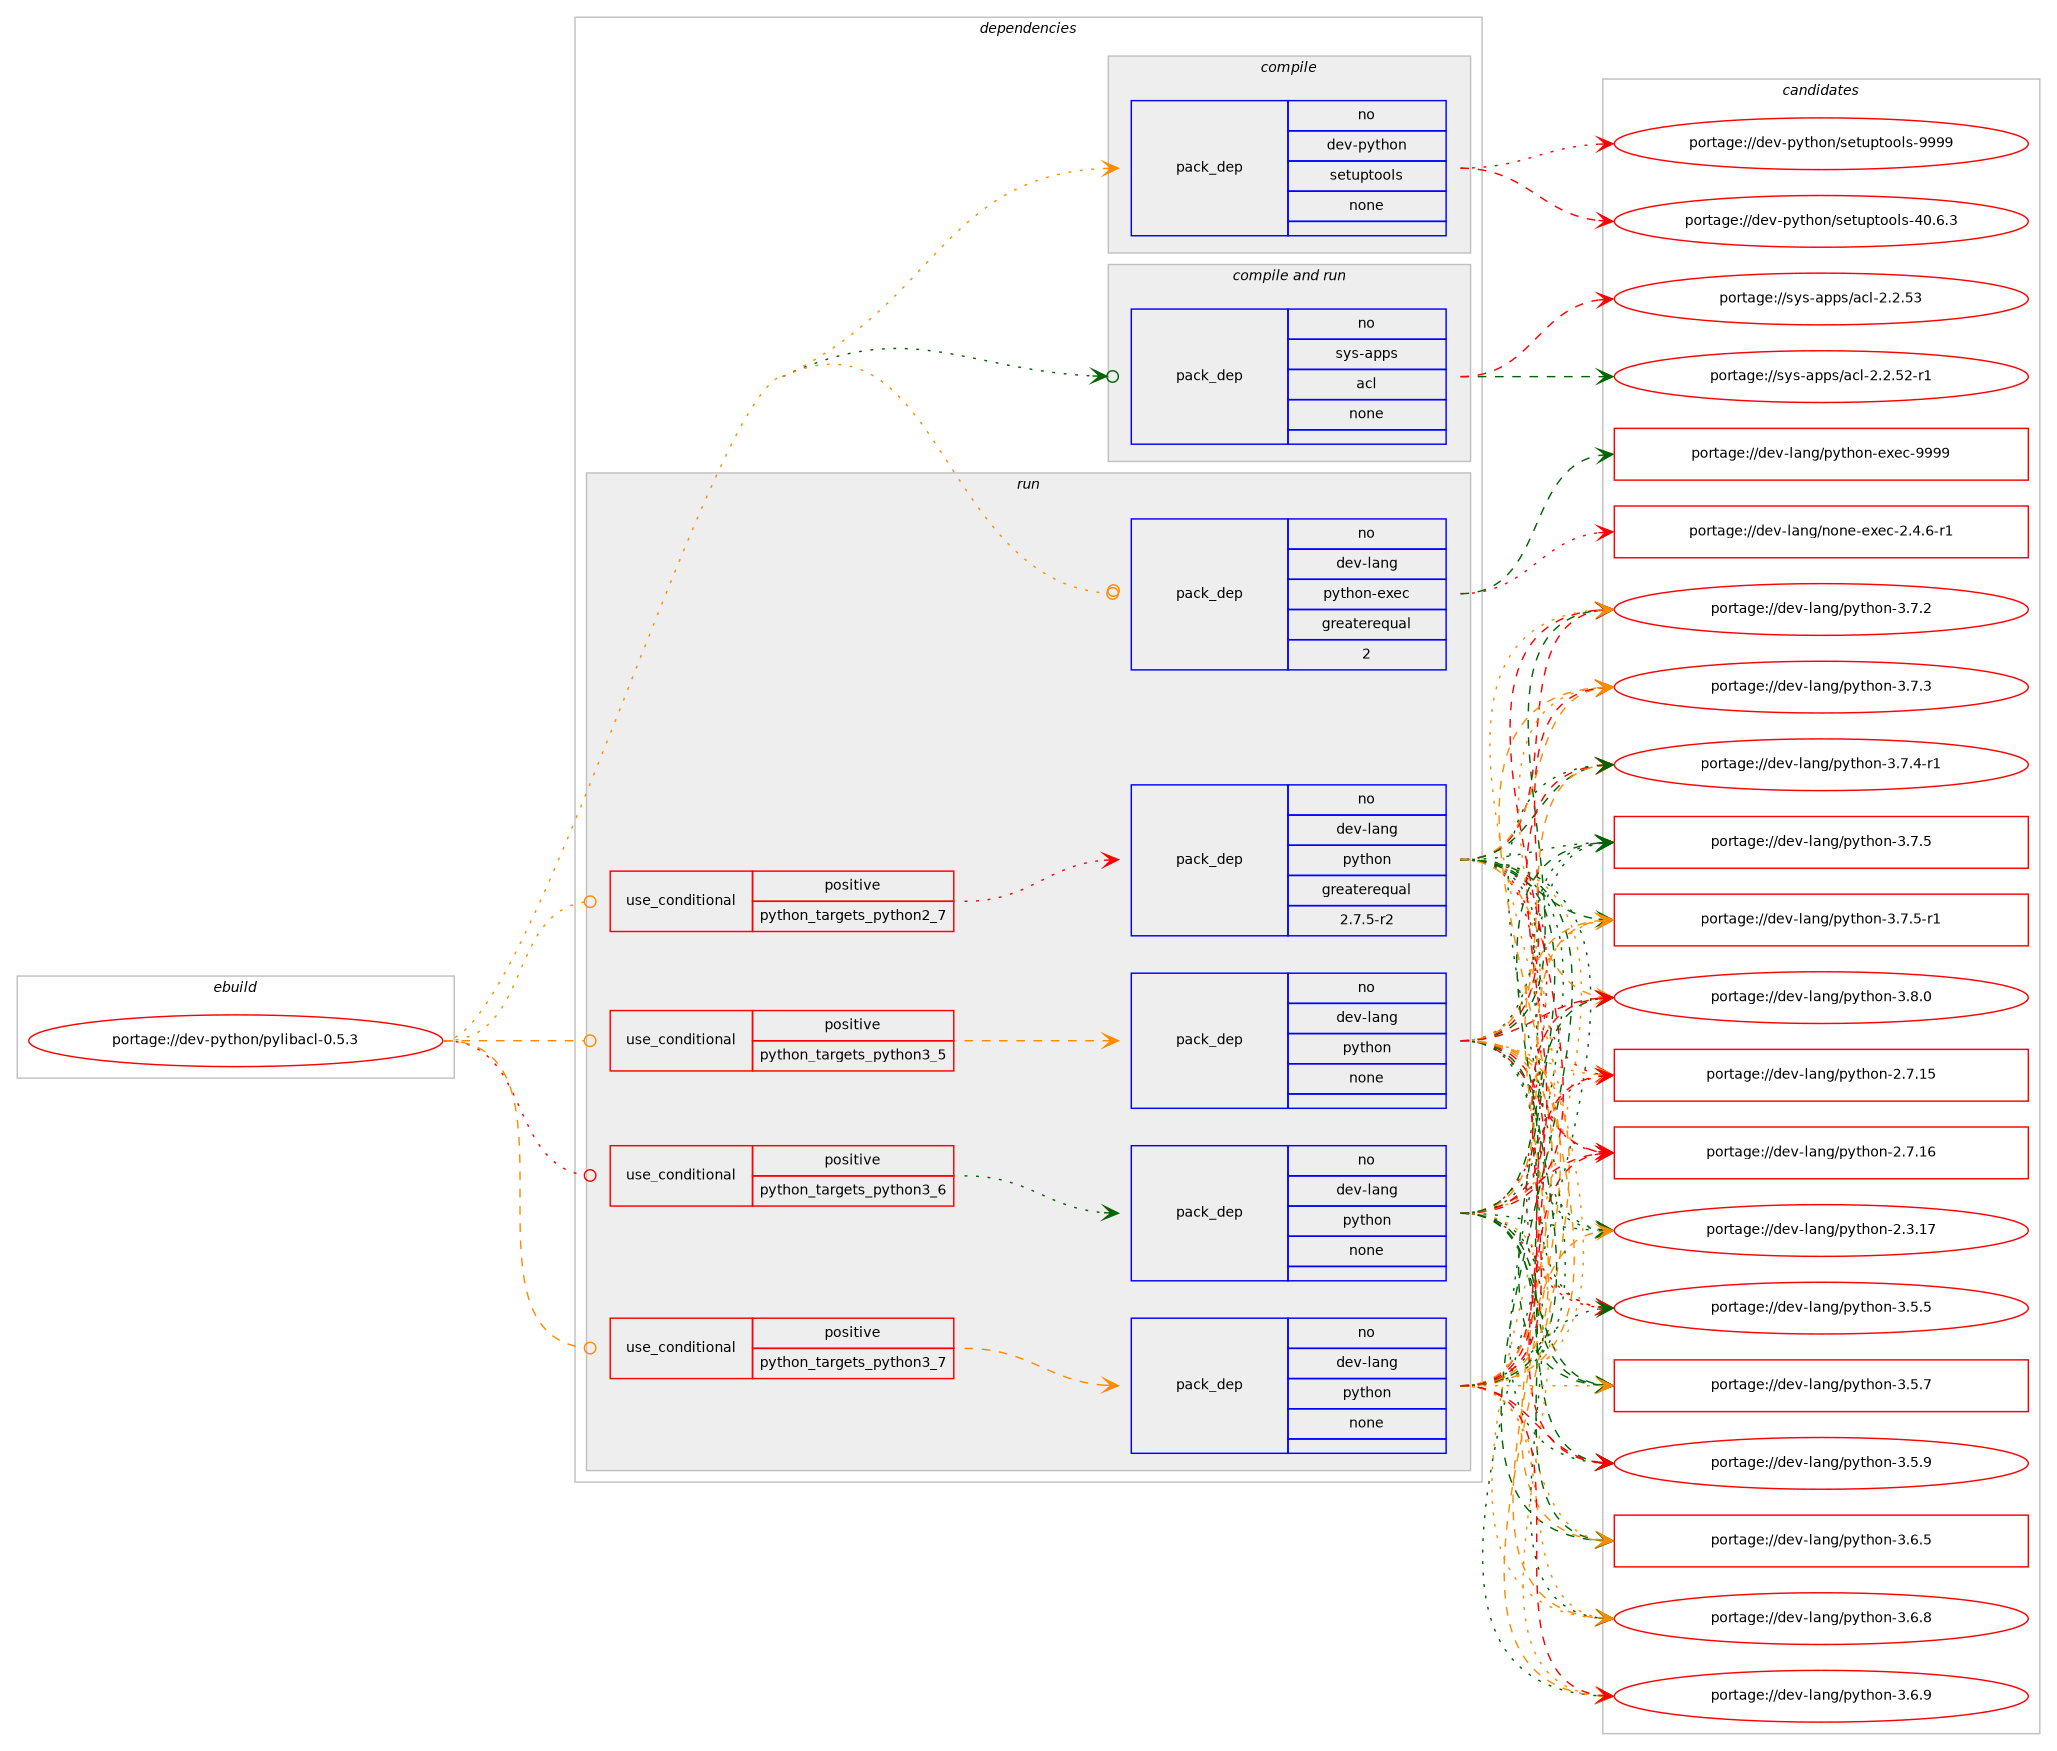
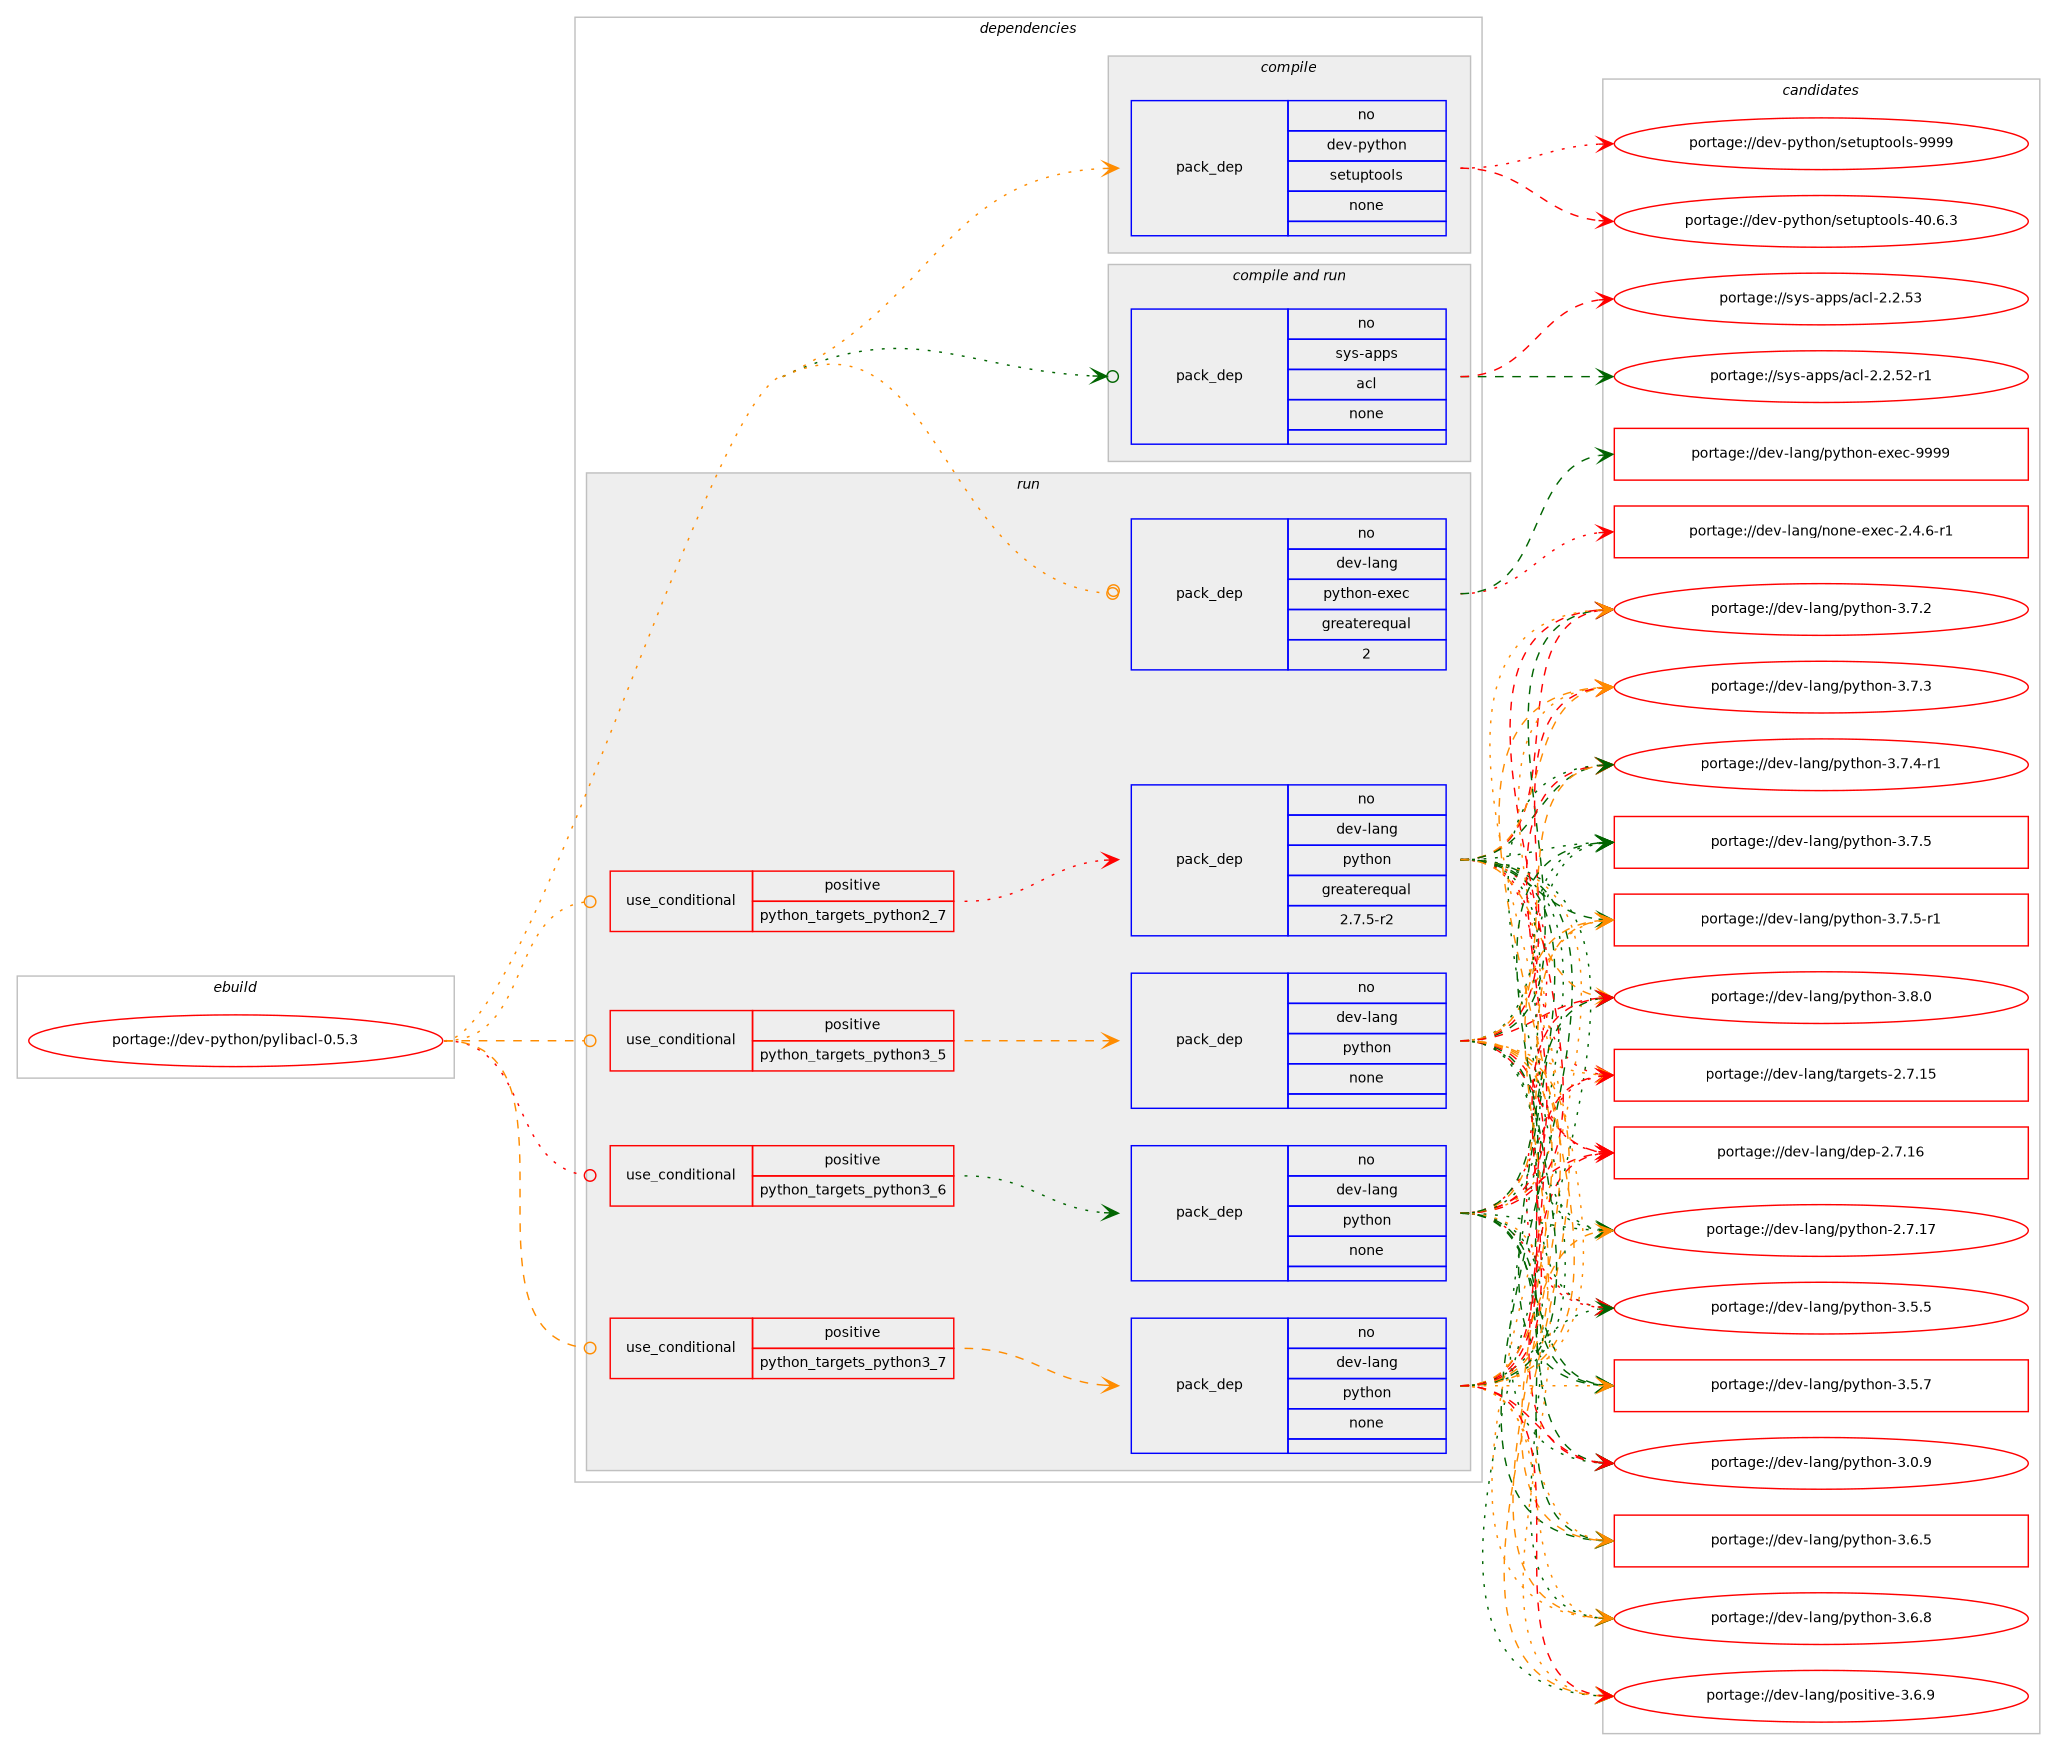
  digraph {
    compound=true
    concentrate=true
    fontname=Helvetica
    fontsize=10
    newrank=true
    rankdir=LR
    ranksep=1.5
    node [color=red fontname=Helvetica fontsize=10 shape=ellipse]
    edge [arrowhead=vee color=darkgreen headport=w style=dashed tailport=e weight=100]
    n1 [label="portage://dev-python/pylibacl-0.5.3" width=4]
    n2 [color=blue label=<<TABLE BORDER="0" CELLBORDER="1" CELLSPACING="0" CELLPADDING="4" WIDTH="220"><TR><TD ROWSPAN="6" CELLPADDING="30">pack_dep</TD></TR><TR><TD WIDTH="110">no</TD></TR><TR><TD>dev-python</TD></TR><TR><TD>setuptools</TD></TR><TR><TD>none</TD></TR><TR><TD></TD></TR></TABLE>> shape=none]
    n3 [color=blue label=<<TABLE BORDER="0" CELLBORDER="1" CELLSPACING="0" CELLPADDING="4" WIDTH="220"><TR><TD ROWSPAN="6" CELLPADDING="30">pack_dep</TD></TR><TR><TD WIDTH="110">no</TD></TR><TR><TD>sys-apps</TD></TR><TR><TD>acl</TD></TR><TR><TD>none</TD></TR><TR><TD></TD></TR></TABLE>> shape=none]
    n4 [color=blue label=<<TABLE BORDER="0" CELLBORDER="1" CELLSPACING="0" CELLPADDING="4" WIDTH="220"><TR><TD ROWSPAN="6" CELLPADDING="30">pack_dep</TD></TR><TR><TD WIDTH="110">no</TD></TR><TR><TD>dev-lang</TD></TR><TR><TD>python-exec</TD></TR><TR><TD>greaterequal</TD></TR><TR><TD>2</TD></TR></TABLE>> shape=none]
    n5 [color=blue label=<<TABLE BORDER="0" CELLBORDER="1" CELLSPACING="0" CELLPADDING="4" WIDTH="220"><TR><TD ROWSPAN="6" CELLPADDING="30">pack_dep</TD></TR><TR><TD WIDTH="110">no</TD></TR><TR><TD>dev-lang</TD></TR><TR><TD>python</TD></TR><TR><TD>greaterequal</TD></TR><TR><TD>2.7.5-r2</TD></TR></TABLE>> shape=none]
    n6 [label=<<TABLE BORDER="0" CELLBORDER="1" CELLSPACING="0" CELLPADDING="4"><TR><TD ROWSPAN="3" CELLPADDING="10">use_conditional</TD></TR><TR><TD>positive</TD></TR><TR><TD>python_targets_python2_7</TD></TR></TABLE>> shape=none]
    n7 [color=blue label=<<TABLE BORDER="0" CELLBORDER="1" CELLSPACING="0" CELLPADDING="4" WIDTH="220"><TR><TD ROWSPAN="6" CELLPADDING="30">pack_dep</TD></TR><TR><TD WIDTH="110">no</TD></TR><TR><TD>dev-lang</TD></TR><TR><TD>python</TD></TR><TR><TD>none</TD></TR><TR><TD></TD></TR></TABLE>> shape=none]
    n8 [label=<<TABLE BORDER="0" CELLBORDER="1" CELLSPACING="0" CELLPADDING="4"><TR><TD ROWSPAN="3" CELLPADDING="10">use_conditional</TD></TR><TR><TD>positive</TD></TR><TR><TD>python_targets_python3_5</TD></TR></TABLE>> shape=none]
    n9 [color=blue label=<<TABLE BORDER="0" CELLBORDER="1" CELLSPACING="0" CELLPADDING="4" WIDTH="220"><TR><TD ROWSPAN="6" CELLPADDING="30">pack_dep</TD></TR><TR><TD WIDTH="110">no</TD></TR><TR><TD>dev-lang</TD></TR><TR><TD>python</TD></TR><TR><TD>none</TD></TR><TR><TD></TD></TR></TABLE>> shape=none]
    n10 [label=<<TABLE BORDER="0" CELLBORDER="1" CELLSPACING="0" CELLPADDING="4"><TR><TD ROWSPAN="3" CELLPADDING="10">use_conditional</TD></TR><TR><TD>positive</TD></TR><TR><TD>python_targets_python3_6</TD></TR></TABLE>> shape=none]
    n11 [color=blue label=<<TABLE BORDER="0" CELLBORDER="1" CELLSPACING="0" CELLPADDING="4" WIDTH="220"><TR><TD ROWSPAN="6" CELLPADDING="30">pack_dep</TD></TR><TR><TD WIDTH="110">no</TD></TR><TR><TD>dev-lang</TD></TR><TR><TD>python</TD></TR><TR><TD>none</TD></TR><TR><TD></TD></TR></TABLE>> shape=none]
    n12 [label=<<TABLE BORDER="0" CELLBORDER="1" CELLSPACING="0" CELLPADDING="4"><TR><TD ROWSPAN="3" CELLPADDING="10">use_conditional</TD></TR><TR><TD>positive</TD></TR><TR><TD>python_targets_python3_7</TD></TR></TABLE>> shape=none]
    n13 [label="portage://dev-python/setuptools-40.6.3" width=4]
    n14 [label="portage://dev-python/setuptools-9999" width=4]
    n15 [label="portage://sys-apps/acl-2.2.52-r1" width=4]
    n16 [label="portage://sys-apps/acl-2.2.53" width=4]
-   n17 [label="portage://dev-lang/python-2.7.15" shape=box width=4]
-   n18 [label="portage://dev-lang/python-2.7.16" shape=box width=4]
-   n19 [label="portage://dev-lang/python-2.3.17" width=4]
+   n17 [label="portage://dev-lang/targets-2.7.15" shape=box width=4]
+   n18 [label="portage://dev-lang/dep-2.7.16" shape=box width=4]
+   n19 [label="portage://dev-lang/python-2.7.17" width=4]
    n20 [label="portage://dev-lang/python-3.5.5" width=4]
    n21 [label="portage://dev-lang/python-3.5.7" shape=box width=4]
-   n22 [label="portage://dev-lang/python-3.5.9" width=4]
+   n22 [label="portage://dev-lang/python-3.0.9" width=4]
    n23 [label="portage://dev-lang/python-3.6.5" shape=box width=4]
    n24 [label="portage://dev-lang/python-3.6.8" width=4]
-   n25 [label="portage://dev-lang/python-3.6.9" width=4]
+   n25 [label="portage://dev-lang/positive-3.6.9" width=4]
    n26 [label="portage://dev-lang/python-3.7.2" width=4]
    n27 [label="portage://dev-lang/python-3.7.3" width=4]
    n28 [label="portage://dev-lang/python-3.7.4-r1" width=4]
    n29 [label="portage://dev-lang/python-3.7.5" shape=box width=4]
    n30 [label="portage://dev-lang/python-3.7.5-r1" shape=box width=4]
    n31 [label="portage://dev-lang/python-3.8.0" width=4]
    n32 [label="portage://dev-lang/none-exec-2.4.6-r1" shape=box width=4]
    n33 [label="portage://dev-lang/python-exec-9999" shape=box width=4]
    subgraph cluster_1 {
      color=gray
      label=<<i>ebuild</i>>
      rank=same
      n1
    }
    subgraph cluster_2 {
      color=gray
      label=<<i>dependencies</i>>
      subgraph cluster_3 {
        color=gray
        fillcolor="#eeeeee"
        label=<<i>compile</i>>
        style=filled
        subgraph sub_4 {
          color=gray
          fillcolor="#eeeeee"
          label=<<i>compile</i>>
          style=filled
          n2
        }
      }
      subgraph cluster_5 {
        color=gray
        fillcolor="#eeeeee"
        label=<<i>compile and run</i>>
        style=filled
        subgraph sub_6 {
          color=gray
          fillcolor="#eeeeee"
          label=<<i>compile and run</i>>
          style=filled
          n3
        }
      }
      subgraph cluster_7 {
        color=gray
        fillcolor="#eeeeee"
        label=<<i>run</i>>
        style=filled
        subgraph sub_8 {
          color=gray
          fillcolor="#eeeeee"
          label=<<i>run</i>>
          style=filled
          n4
        }
        subgraph sub_9 {
          color=gray
          fillcolor="#eeeeee"
          label=<<i>run</i>>
          style=filled
          n6
          subgraph sub_10 {
            color=gray
            fillcolor="#eeeeee"
            label=<<i>run</i>>
            style=filled
            n5
          }
        }
        subgraph sub_11 {
          color=gray
          fillcolor="#eeeeee"
          label=<<i>run</i>>
          style=filled
          n8
          subgraph sub_12 {
            color=gray
            fillcolor="#eeeeee"
            label=<<i>run</i>>
            style=filled
            n7
          }
        }
        subgraph sub_13 {
          color=gray
          fillcolor="#eeeeee"
          label=<<i>run</i>>
          style=filled
          n10
          subgraph sub_14 {
            color=gray
            fillcolor="#eeeeee"
            label=<<i>run</i>>
            style=filled
            n9
          }
        }
        subgraph sub_15 {
          color=gray
          fillcolor="#eeeeee"
          label=<<i>run</i>>
          style=filled
          n12
          subgraph sub_16 {
            color=gray
            fillcolor="#eeeeee"
            label=<<i>run</i>>
            style=filled
            n11
          }
        }
      }
    }
    subgraph cluster_17 {
      color=gray
      label=<<i>candidates</i>>
      rank=same
      subgraph sub_18 {
        color=black
        label=<<i>candidates</i>>
        nodesep=1
        rank=same
        n13
        n14
      }
      subgraph sub_19 {
        color=black
        label=<<i>candidates</i>>
        nodesep=1
        rank=same
        n15
        n16
      }
      subgraph sub_20 {
        color=black
        label=<<i>candidates</i>>
        nodesep=1
        rank=same
        n17
        n18
        n19
        n20
        n21
        n22
        n23
        n24
        n25
        n26
        n27
        n28
        n29
        n30
        n31
      }
      subgraph sub_21 {
        color=black
        label=<<i>candidates</i>>
        nodesep=1
        rank=same
        n17
        n18
        n19
        n20
        n21
        n22
        n23
        n24
        n25
        n26
        n27
        n28
        n29
        n30
        n31
      }
      subgraph sub_22 {
        color=black
        label=<<i>candidates</i>>
        nodesep=1
        rank=same
        n17
        n18
        n19
        n20
        n21
        n22
        n23
        n24
        n25
        n26
        n27
        n28
        n29
        n30
        n31
      }
      subgraph sub_23 {
        color=black
        label=<<i>candidates</i>>
        nodesep=1
        rank=same
        n17
        n18
        n19
        n20
        n21
        n22
        n23
        n24
        n25
        n26
        n27
        n28
        n29
        n30
        n31
      }
      subgraph sub_24 {
        color=black
        label=<<i>candidates</i>>
        nodesep=1
        rank=same
        n32
        n33
      }
    }
    n1 -> n2 [color=darkorange style=dotted weight=20]
    n1 -> n3 [arrowhead=odotvee style=dotted weight=20]
    n1 -> n4 [arrowhead=odot color=darkorange style=dotted weight=20]
    n1 -> n6 [arrowhead=odot color=darkorange style=dotted weight=20]
    n1 -> n8 [arrowhead=odot color=darkorange weight=20]
    n1 -> n10 [arrowhead=odot color=red style=dotted weight=20]
    n1 -> n12 [arrowhead=odot color=darkorange weight=20]
    n2 -> n13 [color=red]
    n2 -> n14 [color=red style=dotted]
    n3 -> n15
    n3 -> n16 [color=red]
    n4 -> n32 [color=red style=dotted]
    n4 -> n33
    n5 -> n17 [color=red style=dotted]
    n5 -> n18 [color=red style=dotted]
    n5 -> n19 [style=dotted]
    n5 -> n20 [color=red style=dotted]
    n5 -> n21
    n5 -> n22 [style=dotted]
    n5 -> n23
    n5 -> n24 [color=darkorange style=dotted]
    n5 -> n25 [style=dotted]
    n5 -> n26 [color=red]
    n5 -> n27 [color=darkorange]
    n5 -> n28
    n5 -> n29 [style=dotted]
    n5 -> n30
    n5 -> n31 [color=darkorange]
    n6 -> n5 [color=red style=dotted weight=20]
    n7 -> n17 [color=darkorange style=dotted]
    n7 -> n18 [color=red]
    n7 -> n19 [style=dotted]
    n7 -> n20 [style=dotted]
    n7 -> n21
    n7 -> n22 [color=red]
    n7 -> n23 [color=darkorange]
    n7 -> n24 [color=darkorange]
    n7 -> n25 [color=darkorange]
    n7 -> n26
    n7 -> n27 [color=red]
    n7 -> n28 [color=darkorange]
    n7 -> n29 [style=dotted]
    n7 -> n30 [color=darkorange style=dotted]
    n7 -> n31 [color=red]
    n8 -> n7 [color=darkorange weight=20]
    n9 -> n17 [color=red style=dotted]
    n9 -> n18 [color=red]
    n9 -> n19 [style=dotted]
    n9 -> n20 [color=red style=dotted]
    n9 -> n21
    n9 -> n22
    n9 -> n23
    n9 -> n24 [style=dotted]
    n9 -> n25 [color=darkorange style=dotted]
    n9 -> n26 [color=red]
    n9 -> n27 [color=darkorange style=dotted]
    n9 -> n28 [color=red]
    n9 -> n29 [style=dotted]
    n9 -> n30 [color=darkorange]
    n9 -> n31
    n10 -> n9 [style=dotted weight=20]
    n11 -> n17 [color=red]
    n11 -> n18 [color=red]
    n11 -> n19 [color=darkorange]
    n11 -> n20 [style=dotted]
    n11 -> n21 [color=darkorange style=dotted]
    n11 -> n22 [color=red]
    n11 -> n23 [color=darkorange style=dotted]
    n11 -> n24 [color=darkorange style=dotted]
    n11 -> n25 [color=red]
    n11 -> n26 [color=darkorange style=dotted]
    n11 -> n27 [color=darkorange]
    n11 -> n28 [style=dotted]
    n11 -> n29
    n11 -> n30 [color=darkorange]
    n11 -> n31 [color=red]
    n12 -> n11 [color=darkorange weight=20]
  }
